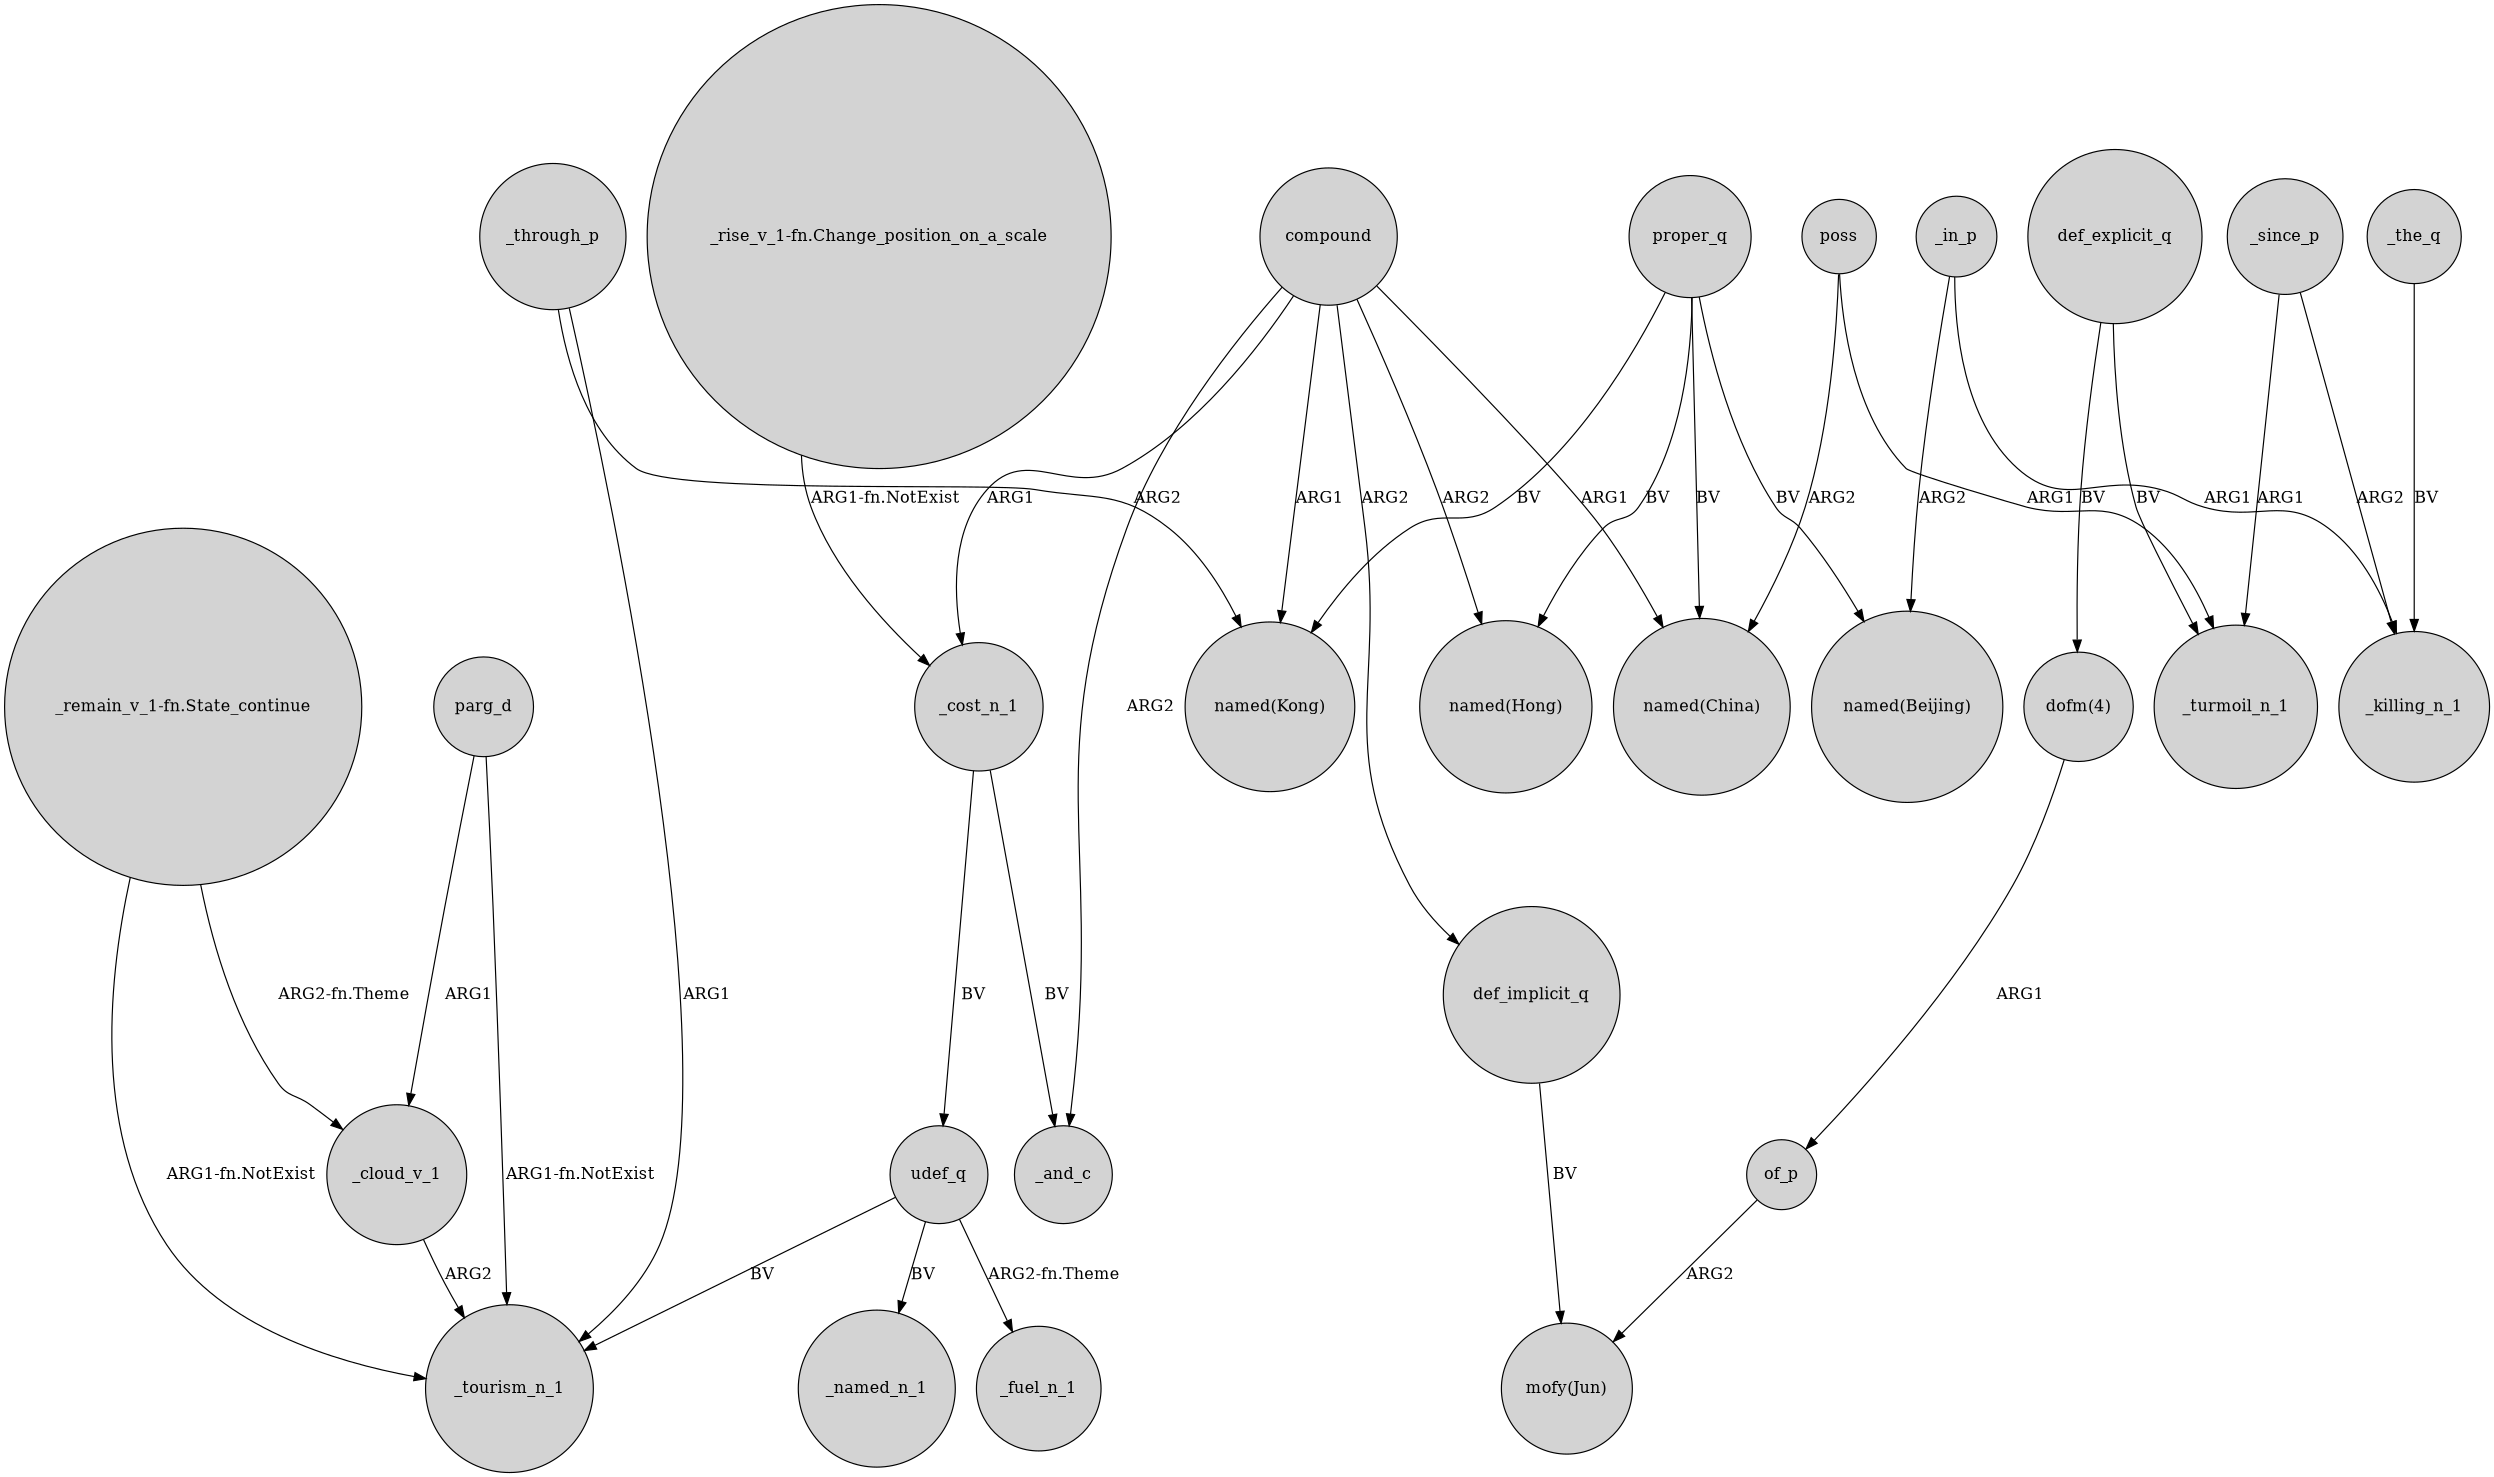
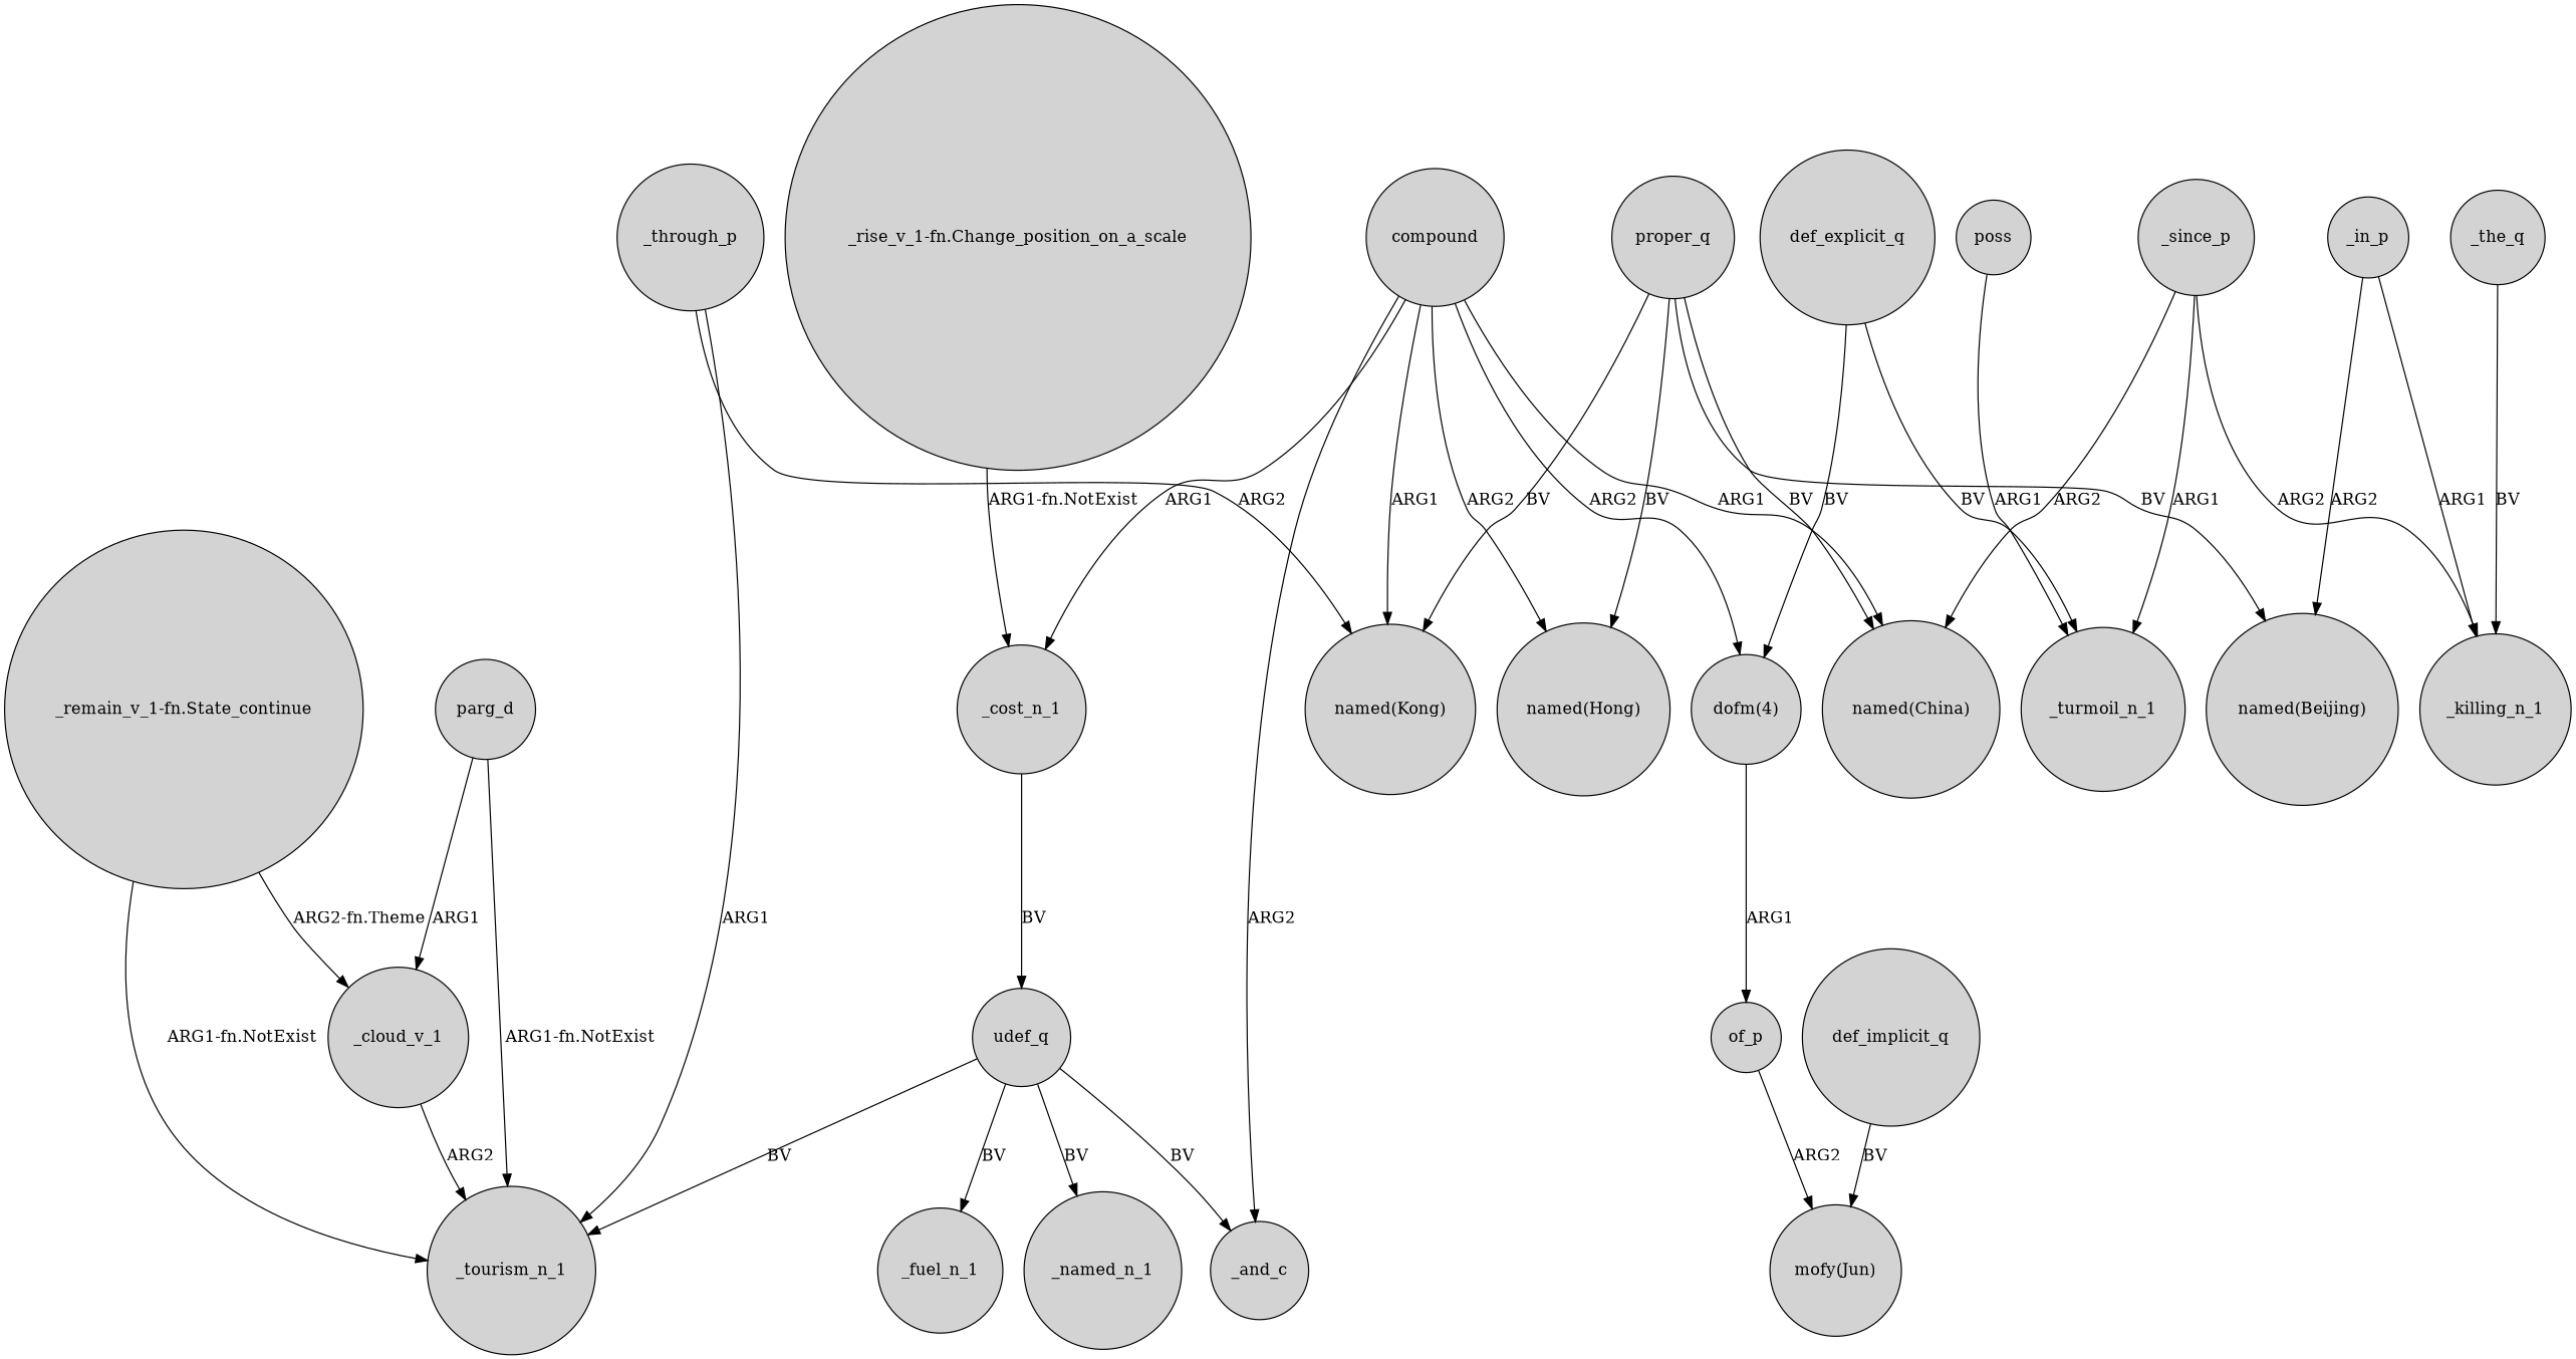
  digraph {
    node [shape=circle style=filled]
    "_remain_v_1-fn.State_continue"
    _tourism_n_1
    _cloud_v_1
    def_explicit_q
    _turmoil_n_1
    "dofm(4)"
    of_p
    compound
    "named(Hong)"
    _cost_n_1
    _and_c
    "named(Kong)"
    "named(China)"
    udef_q
    "mofy(Jun)"
    _through_p
    parg_d
    poss
    n19 [label=_named_n_1]
    _fuel_n_1
    _in_p
    _killing_n_1
    "named(Beijing)"
    proper_q
    def_implicit_q
    _the_q
    "_rise_v_1-fn.Change_position_on_a_scale"
    _since_p
    "_remain_v_1-fn.State_continue" -> _tourism_n_1 [label="ARG1-fn.NotExist"]
    "_remain_v_1-fn.State_continue" -> _cloud_v_1 [label="ARG2-fn.Theme"]
    _cloud_v_1 -> _tourism_n_1 [label=ARG2]
    def_explicit_q -> _turmoil_n_1 [label=BV]
    def_explicit_q -> "dofm(4)" [label=BV]
    "dofm(4)" -> of_p [label=ARG1]
    of_p -> "mofy(Jun)" [label=ARG2]
-   compound -> def_implicit_q [label=ARG2]
+   compound -> "dofm(4)" [label=ARG2]
    compound -> "named(Hong)" [label=ARG2]
    compound -> _cost_n_1 [label=ARG1]
    compound -> _and_c [label=ARG2]
    compound -> "named(Kong)" [label=ARG1]
    compound -> "named(China)" [label=ARG1]
    _cost_n_1 -> udef_q [label=BV]
    udef_q -> _tourism_n_1 [label=BV]
-   _cost_n_1 -> _and_c [label=BV]
+   udef_q -> _and_c [label=BV]
    udef_q -> n19 [label=BV]
-   udef_q -> _fuel_n_1 [label="ARG2-fn.Theme"]
+   udef_q -> _fuel_n_1 [label=BV]
    _through_p -> _tourism_n_1 [label=ARG1]
    _through_p -> "named(Kong)" [label=ARG2]
    parg_d -> _tourism_n_1 [label="ARG1-fn.NotExist"]
    parg_d -> _cloud_v_1 [label=ARG1]
    poss -> _turmoil_n_1 [label=ARG1]
-   poss -> "named(China)" [label=ARG2]
+   _since_p -> "named(China)" [label=ARG2]
    _in_p -> _killing_n_1 [label=ARG1]
    _in_p -> "named(Beijing)" [label=ARG2]
    proper_q -> "named(Hong)" [label=BV]
    proper_q -> "named(Kong)" [label=BV]
    proper_q -> "named(China)" [label=BV]
    proper_q -> "named(Beijing)" [label=BV]
    def_implicit_q -> "mofy(Jun)" [label=BV]
    _the_q -> _killing_n_1 [label=BV]
    "_rise_v_1-fn.Change_position_on_a_scale" -> _cost_n_1 [label="ARG1-fn.NotExist"]
    _since_p -> _turmoil_n_1 [label=ARG1]
    _since_p -> _killing_n_1 [label=ARG2]
  }
